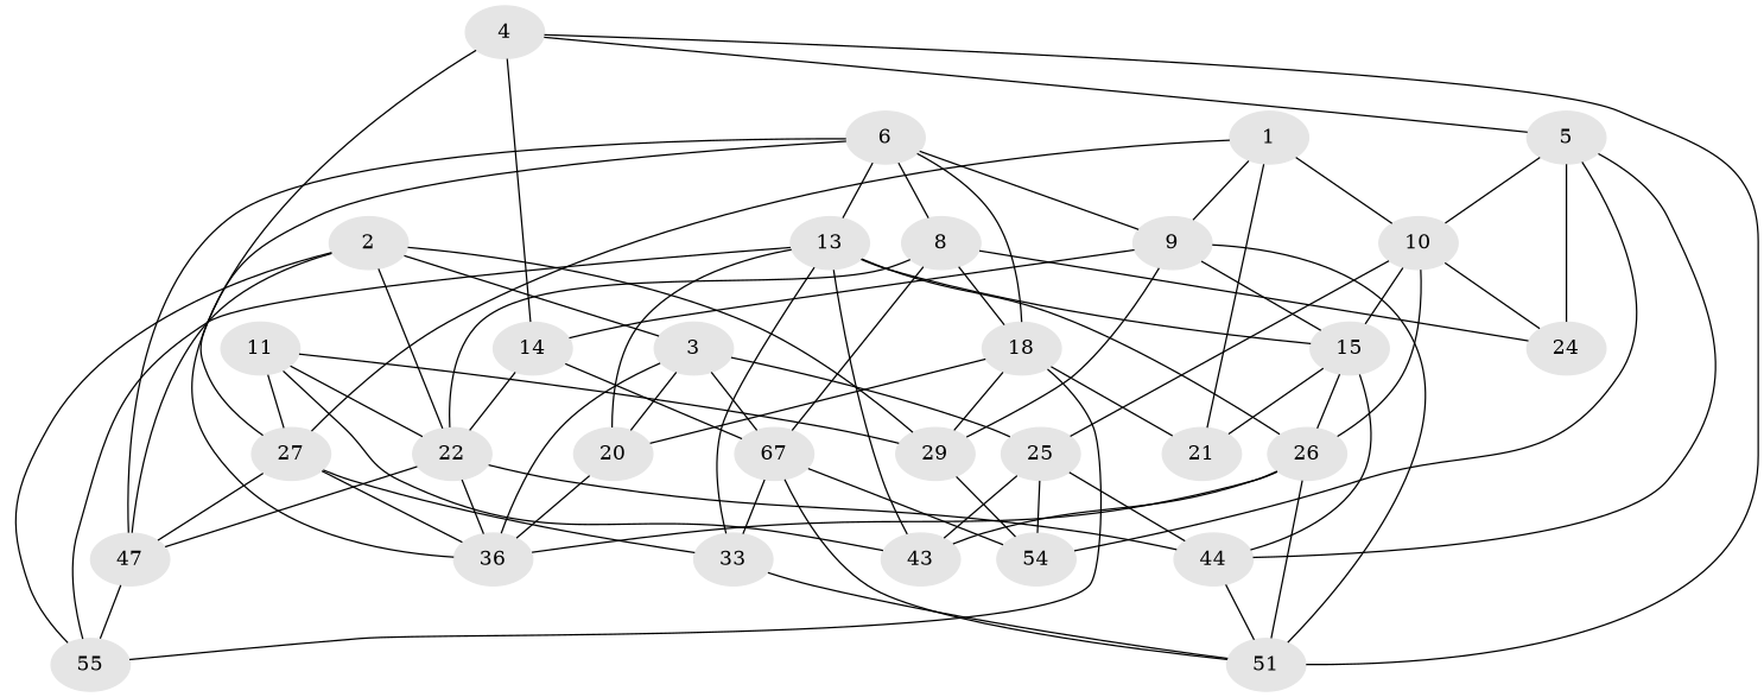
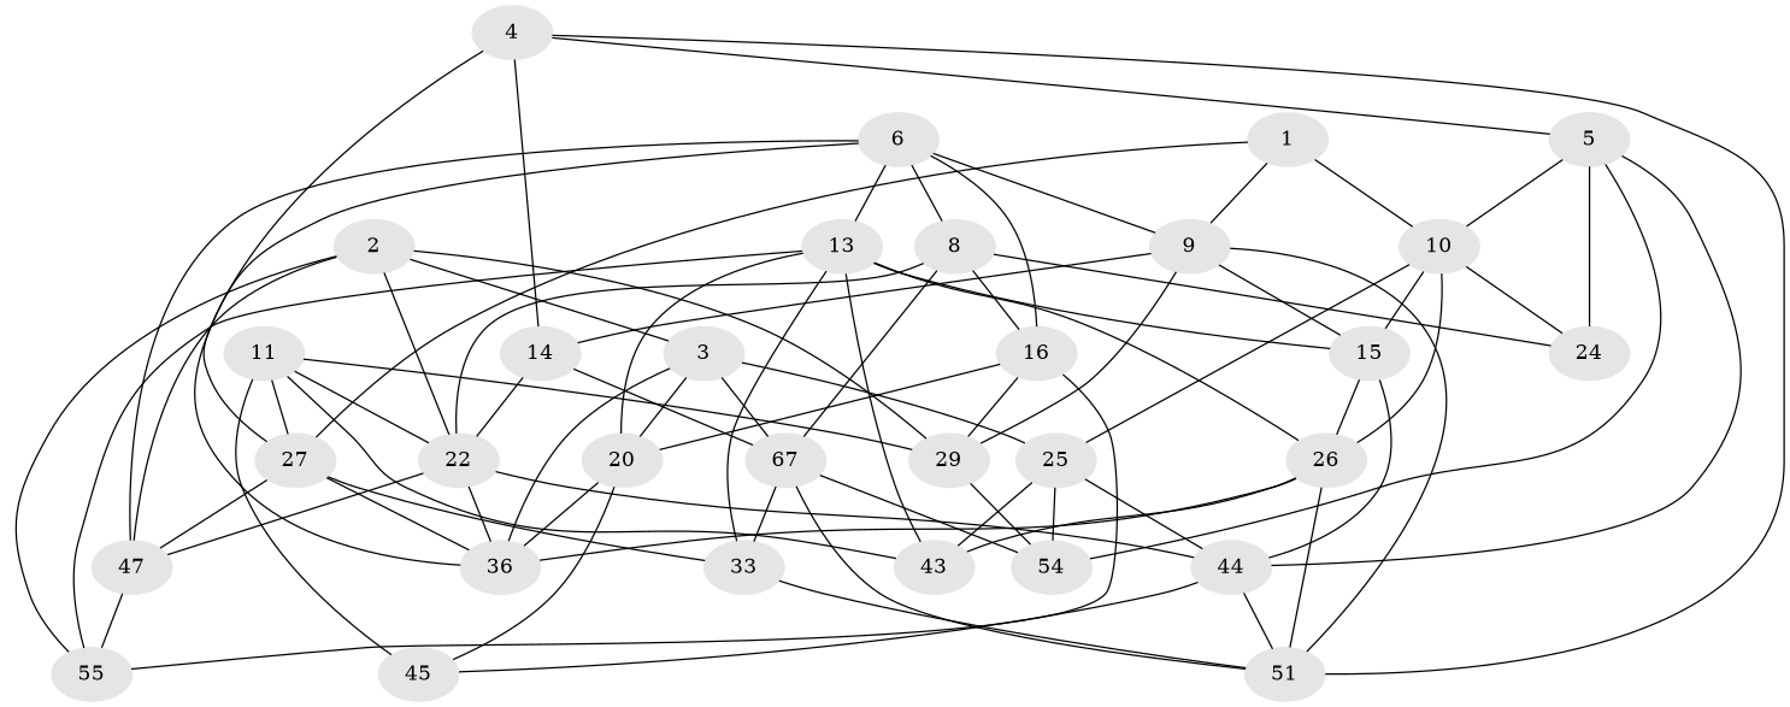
  graph {
    node [color=gray90 style=filled]
    1 [super="+7"]
    9 [super="+40"]
    10 [super="+23"]
-   21
    27 [super="+28"]
    29 [super="+49"]
    14 [super="+19"]
    51 [super="+52"]
    15 [super="+30"]
    25 [super="+53"]
    24
    26 [super="+41"]
    47 [super="+57"]
    36 [super="+48"]
    33
    55
    2 [super="+12"]
    3 [super="+39"]
    22 [super="+56"]
    n20 [label=67 super="+31"]
    20 [super="+34"]
    44 [super="+46"]
    54
+   45
    43
    4 [super="+37"]
    5 [super="+16"]
    6 [super="+35"]
    8 [super="+50"]
    13 [super="+38"]
-   18 [super="+32"]
+   18 [super="+32" label=16]
    11 [super="+42"]
    1 -- 9
    1 -- 10
-   1 -- 21 [weight=2]
    1 -- 27
    9 -- 29
    9 -- 14
    9 -- 51
    9 -- 15
    10 -- 15
    10 -- 25
    10 -- 24
    10 -- 26
    27 -- 47
    27 -- 36
    27 -- 33
    29 -- 54
    14 -- 22
    14 -- n20
-   15 -- 21
    15 -- 26
    15 -- 44
    25 -- 44
    25 -- 54
    25 -- 43
    26 -- 51
    26 -- 36
    26 -- 43
    47 -- 55
    33 -- 51
    2 -- 29 [weight=2]
    2 -- 47
    2 -- 55
    2 -- 3
    2 -- 22
    3 -- 25 [weight=2]
    3 -- 36
    3 -- n20
    3 -- 20
    22 -- 47
    22 -- 36
    22 -- 44
    n20 -- 51
    n20 -- 33
    n20 -- 54
    20 -- 36
+   20 -- 45
    44 -- 51
+   44 -- 45
    4 -- 27
    4 -- 14 [weight=2]
    4 -- 51
    4 -- 5
    5 -- 10
    5 -- 24
    5 -- 44
    5 -- 54
    6 -- 9
    6 -- 47
    6 -- 36
    6 -- 8
    6 -- 13
    6 -- 18
    8 -- 24 [weight=2]
    8 -- 22
    8 -- n20
    8 -- 18
    13 -- 15
    13 -- 26
    13 -- 33
    13 -- 55
    13 -- 20
    13 -- 43
-   18 -- 21
    18 -- 29
    18 -- 55
    18 -- 20
    11 -- 27
    11 -- 29
    11 -- 22
+   11 -- 45 [weight=2]
    11 -- 43
  }
